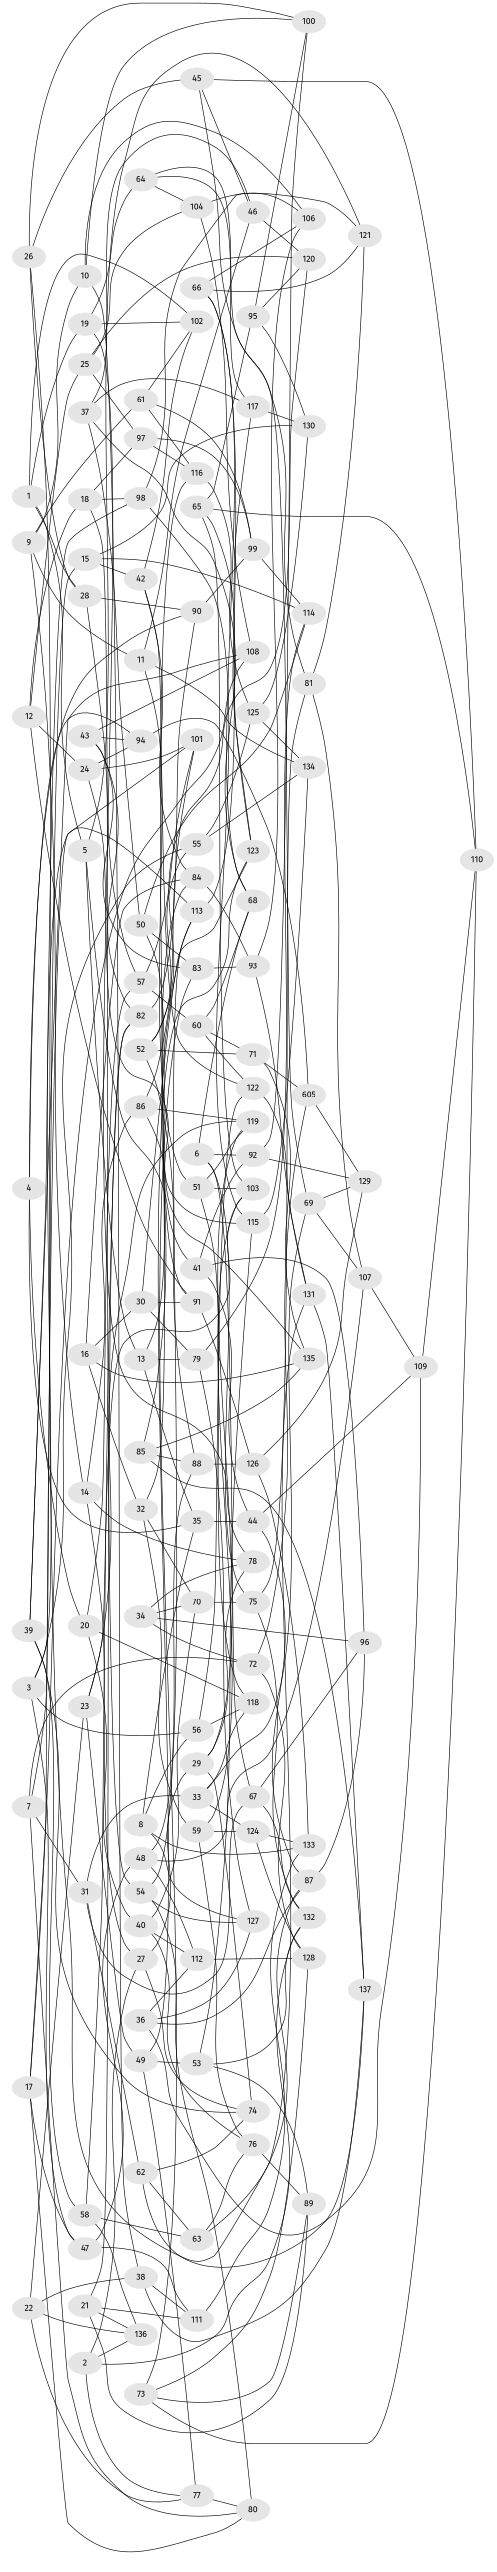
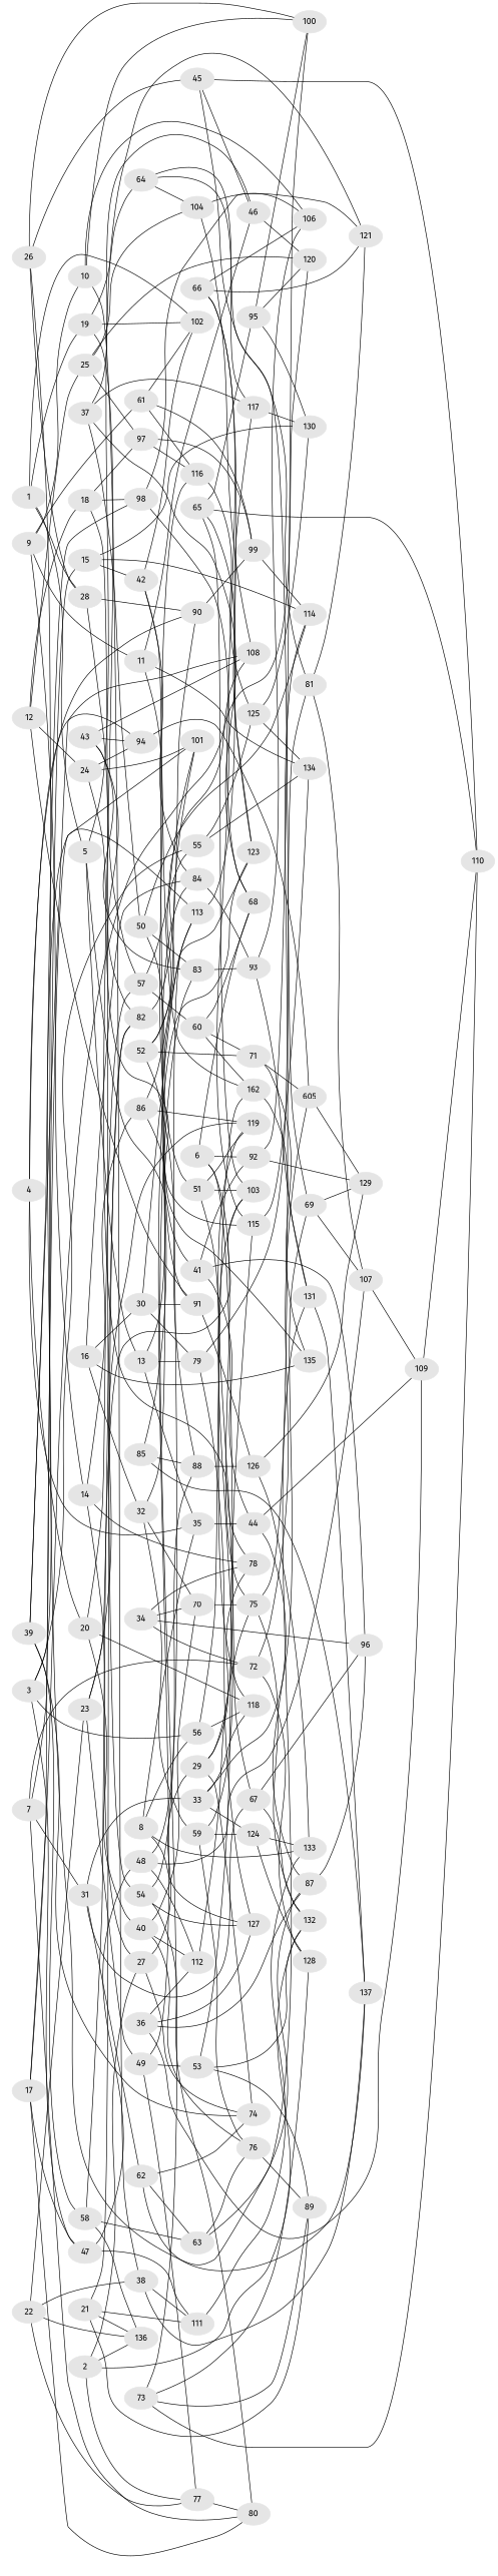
  graph {
    fontname="Fira Sans"
    rankdir=LR
    node [color=gray90 fontname="Fira Sans" style=filled]
    edge [fontname="Fira Sans"]
    1
    5
    19
    28
    102
    13
    41
    121
    78
    64
    90
    57
    2
    27
    77
    132
    136
    29
    74
    80
    3
    47
    55
    56
    101
    111
    48
    134
    125
    118
-   122
+   122 [label=162]
    4
    20
    35
    94
    40
    44
    99
    n39 [label=605]
    79
    84
    92
    96
    6
    67
    68
    75
    81
    100
    129
    7
    15
    31
    72
    42
    114
    130
    33
    62
    128
    8
    127
    133
    9
    10
    11
    14
    61
    38
    106
    46
    51
    86
    116
    137
    120
    103
    119
    12
    18
    24
    25
    91
    54
    97
    98
    115
    104
    126
    93
    135
    16
    30
    32
    123
    59
    70
    17
    108
    113
    117
    112
    76
    60
    21
    82
    89
    22
    23
    49
    53
    26
    45
    131
    69
    110
    124
    63
    107
    34
    87
    109
    36
    37
    50
    83
    39
    58
    43
    88
    52
    71
    65
    95
    66
    73
    85
    1 -- 5
    1 -- 19
    1 -- 28
    1 -- 102
    5 -- 13
    5 -- 41
    5 -- 121
    19 -- 102
    19 -- 78
    19 -- 64
    28 -- 90
    28 -- 57
    13 -- 35
    13 -- 79
    13 -- 84
    41 -- 44
    41 -- 92
    41 -- 96
    64 -- 81
    64 -- 104
    64 -- 117
    90 -- 99
    57 -- 101
    57 -- 60
    2 -- 27
    2 -- 77
    2 -- 132
    2 -- 136
    27 -- 29
    27 -- 74
    77 -- 80
    29 -- 78
    29 -- 74
    29 -- 119
    3 -- 47
    3 -- 55
    3 -- 56
    3 -- 101
    47 -- 111
    47 -- 48
    55 -- 134
    55 -- 125
    56 -- 118
    56 -- 122
    111 -- 133
    48 -- 112
    48 -- 107
    48 -- 88
    125 -- 134
    125 -- 130
    122 -- 131
    4 -- 90
    4 -- 20
    4 -- 35
    4 -- 94
    20 -- 57
    20 -- 118
    20 -- 40
    35 -- 44
    94 -- n39
    40 -- 70
    40 -- 112
    40 -- 76
    44 -- 87
    44 -- 109
    99 -- 114
    n39 -- 129
    79 -- 114
    79 -- 127
    84 -- 93
    92 -- 100
    92 -- 129
    6 -- 92
    6 -- 67
    6 -- 68
    6 -- 75
    67 -- 132
    67 -- 96
    75 -- 132
    75 -- 81
    81 -- 121
    81 -- 107
    7 -- 80
    7 -- 15
    7 -- 31
    7 -- 72
    15 -- 42
    15 -- 114
    15 -- 130
    31 -- 67
    31 -- 33
    31 -- 62
    72 -- n39
    72 -- 128
    42 -- 102
    42 -- 122
    42 -- 84
    33 -- 118
    33 -- 69
    33 -- 124
    62 -- 74
    62 -- 137
    62 -- 63
    8 -- 56
    8 -- 35
    8 -- 127
    8 -- 133
    9 -- 10
    9 -- 11
    9 -- 14
    9 -- 61
    10 -- 100
    10 -- 38
    10 -- 106
    11 -- 134
    11 -- 46
    11 -- 51
    14 -- 78
    14 -- 27
    14 -- 86
    61 -- 102
    61 -- 99
    61 -- 116
    38 -- 111
    38 -- 137
    46 -- 120
    51 -- 118
    51 -- 103
    51 -- 119
    86 -- 101
    86 -- 119
    86 -- 135
    116 -- 125
    12 -- 18
    12 -- 24
    12 -- 25
    12 -- 91
    18 -- 54
    18 -- 97
    18 -- 98
    24 -- 101
    24 -- 94
    24 -- 115
    25 -- 120
    25 -- 97
    25 -- 104
    91 -- 126
    54 -- 80
    54 -- 127
    54 -- 113
    97 -- 99
    97 -- 116
    98 -- 121
    98 -- 115
    115 -- 134
    104 -- 106
    104 -- 108
    126 -- 129
    126 -- 133
    93 -- 106
    93 -- 131
    16 -- 84
    16 -- 135
    16 -- 30
    16 -- 32
    30 -- 79
    30 -- 91
    30 -- 123
    32 -- 116
    32 -- 59
    32 -- 70
    59 -- 103
    59 -- 76
    59 -- 124
    70 -- 75
    17 -- 80
    17 -- 47
    17 -- 108
    17 -- 113
    113 -- 117
    117 -- 130
-   112 -- 128
+   112 -- 75
    76 -- 89
    60 -- 122
    60 -- 68
    60 -- 71
    21 -- 136
    21 -- 111
    21 -- 82
    21 -- 89
    82 -- 90
    22 -- 77
    22 -- 136
    22 -- 38
    22 -- 23
    23 -- 103
    23 -- 119
    23 -- 49
    49 -- 77
    49 -- 123
    49 -- 53
    53 -- 132
    53 -- 115
    53 -- 89
    26 -- 28
    26 -- 100
    26 -- 45
    26 -- 131
    45 -- 46
    45 -- 69
    45 -- 110
    131 -- 137
    69 -- 129
    69 -- 107
    124 -- 128
    124 -- 133
    63 -- 76
    63 -- 87
    107 -- 109
    34 -- 78
    34 -- 96
    34 -- 72
    34 -- 70
    87 -- 96
    109 -- 110
    36 -- 127
    36 -- 112
    36 -- 87
    36 -- 109
    37 -- 68
    37 -- 46
    37 -- 117
    37 -- 50
    50 -- 114
    50 -- 91
    50 -- 83
    83 -- 93
    39 -- 74
    39 -- 98
    39 -- 108
    39 -- 58
    58 -- 136
    58 -- 82
    58 -- 63
    43 -- 94
    43 -- 108
    43 -- 82
    43 -- 83
    88 -- 126
    52 -- 55
    52 -- 120
    52 -- 88
    52 -- 71
    71 -- n39
    71 -- 135
    65 -- 103
    65 -- 123
    65 -- 110
    65 -- 95
    95 -- 100
    95 -- 130
    95 -- 120
    66 -- 121
    66 -- 68
    66 -- 106
    66 -- 123
    73 -- 128
    73 -- 89
    73 -- 110
    73 -- 83
    85 -- 137
-   85 -- 135
    85 -- 113
    85 -- 88
  }
